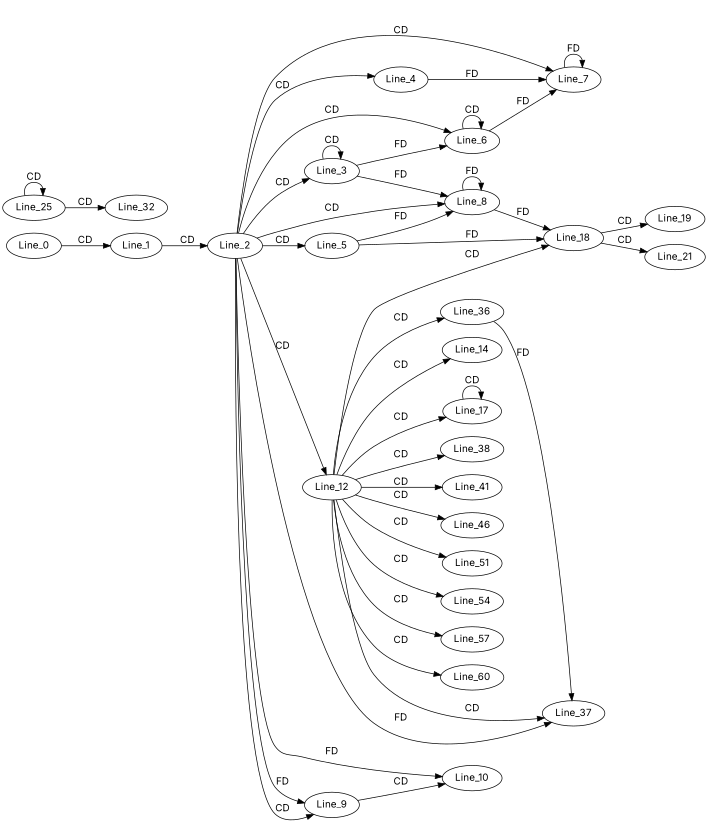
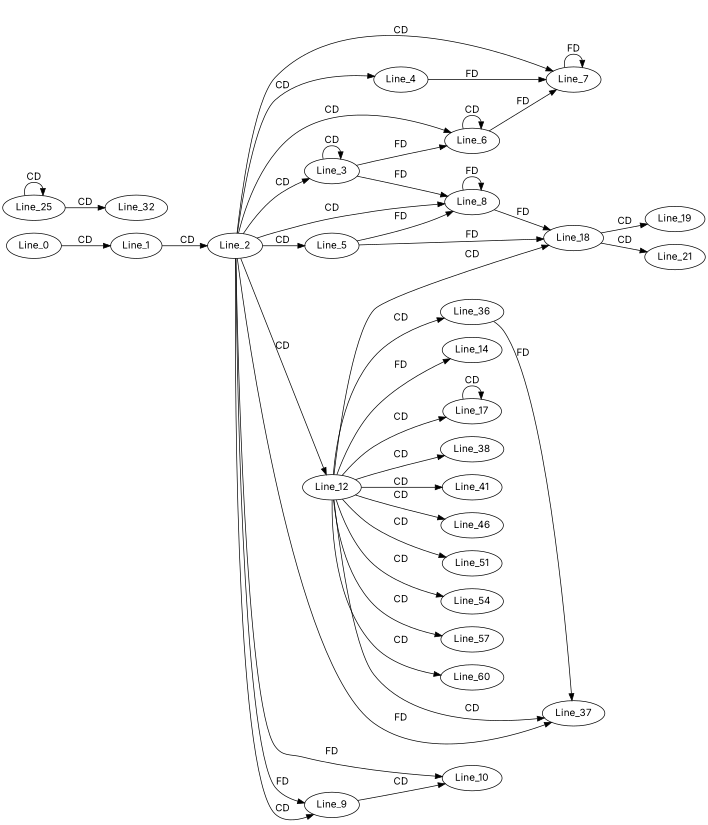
  digraph {
    fontname=Inter
    rankdir=LR
    node [fontname=Inter]
    edge [fontname=Inter]
    Line_0
    Line_1
    Line_2
    Line_3
    Line_4
    Line_5
    Line_6
    Line_7
    Line_8
    Line_9
    Line_10
    Line_12
    Line_37
    Line_18
    Line_14
    Line_17
    Line_36
    Line_38
    Line_41
    Line_46
    Line_51
    Line_54
    Line_57
    Line_60
    Line_19
    Line_21
    Line_25
    Line_32
    Line_0 -> Line_1 [label=CD]
    Line_1 -> Line_2 [label=CD]
    Line_2 -> Line_3 [label=CD]
    Line_2 -> Line_4 [label=CD]
    Line_2 -> Line_5 [label=CD]
    Line_2 -> Line_6 [label=CD]
    Line_2 -> Line_7 [label=CD]
    Line_2 -> Line_8 [label=CD]
    Line_2 -> Line_9 [label=CD]
    Line_2 -> Line_9 [label=FD]
    Line_2 -> Line_10 [label=FD]
    Line_2 -> Line_12 [label=CD]
    Line_2 -> Line_37 [label=FD]
    Line_3 -> Line_3 [label=CD]
    Line_3 -> Line_6 [label=FD]
    Line_3 -> Line_8 [label=FD]
    Line_4 -> Line_7 [label=FD]
    Line_5 -> Line_8 [label=FD]
    Line_5 -> Line_18 [label=FD]
    Line_6 -> Line_6 [label=CD]
    Line_6 -> Line_7 [label=FD]
    Line_7 -> Line_7 [label=FD]
    Line_8 -> Line_8 [label=FD]
    Line_8 -> Line_18 [label=FD]
    Line_9 -> Line_10 [label=CD]
    Line_12 -> Line_37 [label=CD]
    Line_12 -> Line_18 [label=CD]
-   Line_12 -> Line_14 [label=CD]
+   Line_12 -> Line_14 [label=FD]
    Line_12 -> Line_17 [label=CD]
    Line_12 -> Line_36 [label=CD]
    Line_12 -> Line_38 [label=CD]
    Line_12 -> Line_41 [label=CD]
    Line_12 -> Line_46 [label=CD]
    Line_12 -> Line_51 [label=CD]
    Line_12 -> Line_54 [label=CD]
    Line_12 -> Line_57 [label=CD]
    Line_12 -> Line_60 [label=CD]
    Line_18 -> Line_19 [label=CD]
    Line_18 -> Line_21 [label=CD]
    Line_17 -> Line_17 [label=CD]
    Line_36 -> Line_37 [label=FD]
    Line_25 -> Line_25 [label=CD]
    Line_25 -> Line_32 [label=CD]
  }
